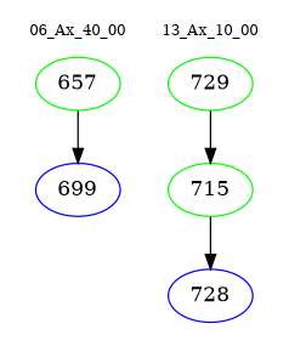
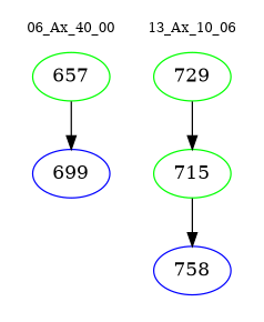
  digraph {
    fontname="DejaVu Serif"
    node [color=green fontname="DejaVu Serif"]
    edge [color=black fontname="DejaVu Serif"]
    n1 [label=657]
    n2 [color=blue label=699]
    n3 [label=729]
    n4 [label=715]
-   n5 [color=blue label=728]
+   n5 [color=blue label=758]
    subgraph cluster_1 {
      color=white
      fontsize=10
      label="06_Ax_40_00"
      n1
      n2
    }
    subgraph cluster_2 {
      color=white
      fontsize=10
-     label="13_Ax_10_00"
+     label="13_Ax_10_06"
      n3
      n4
      n5
    }
    n1 -> n2
    n3 -> n4
    n4 -> n5
  }
